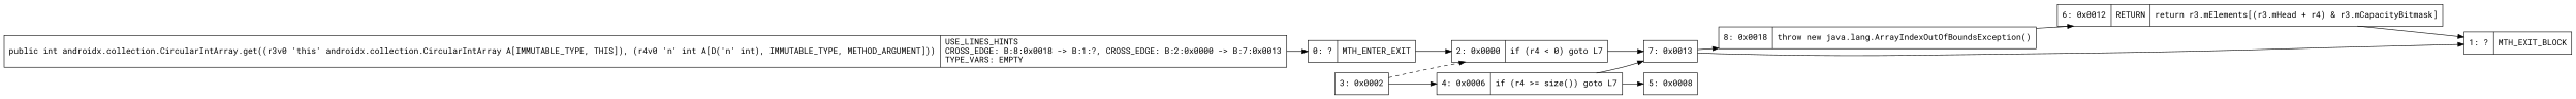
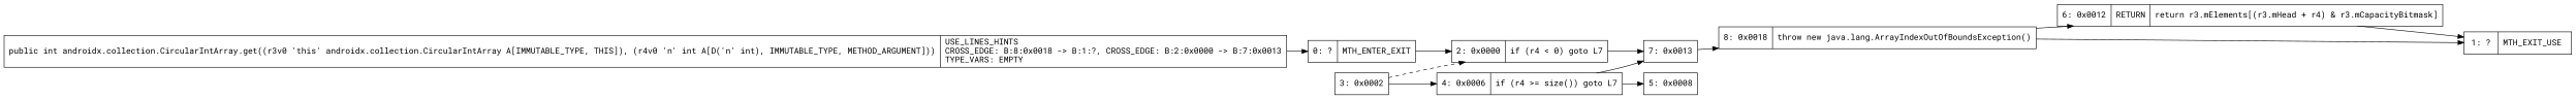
  digraph {
    fontname="Roboto Mono"
    rankdir=LR
    node [fontname="Roboto Mono" shape=record]
    edge [fontname="Roboto Mono"]
    n1 [label="{0\:\ ?|MTH_ENTER_EXIT\l}"]
    n2 [label="{2\:\ 0x0000|if (r4 \< 0) goto L7\l}"]
    n3 [label="{7\:\ 0x0013}"]
    n4 [label="{3\:\ 0x0002}"]
    n5 [label="{4\:\ 0x0006|if (r4 \>= size()) goto L7\l}"]
    n6 [label="{8\:\ 0x0018|throw new java.lang.ArrayIndexOutOfBoundsException()\l}"]
    n7 [label="{5\:\ 0x0008}"]
    n8 [label="{6\:\ 0x0012|RETURN\l|return r3.mElements[(r3.mHead + r4) & r3.mCapacityBitmask]\l}"]
-   n9 [label="{1\:\ ?|MTH_EXIT_BLOCK\l}"]
+   n9 [label="{1\:\ ?|MTH_EXIT_USE\l}"]
    n10 [label="{public int androidx.collection.CircularIntArray.get((r3v0 'this' androidx.collection.CircularIntArray A[IMMUTABLE_TYPE, THIS]), (r4v0 'n' int A[D('n' int), IMMUTABLE_TYPE, METHOD_ARGUMENT]))  | USE_LINES_HINTS\lCROSS_EDGE: B:8:0x0018 \-\> B:1:?, CROSS_EDGE: B:2:0x0000 \-\> B:7:0x0013\lTYPE_VARS: EMPTY\l}"]
    n1 -> n2
    n2 -> n3
    n3 -> n6
    n4 -> n2 [style=dashed]
    n4 -> n5
    n5 -> n3
    n5 -> n7 [style=solid]
    n6 -> n8
-   n3 -> n9
+   n6 -> n9
    n8 -> n9
    n10 -> n1
  }
